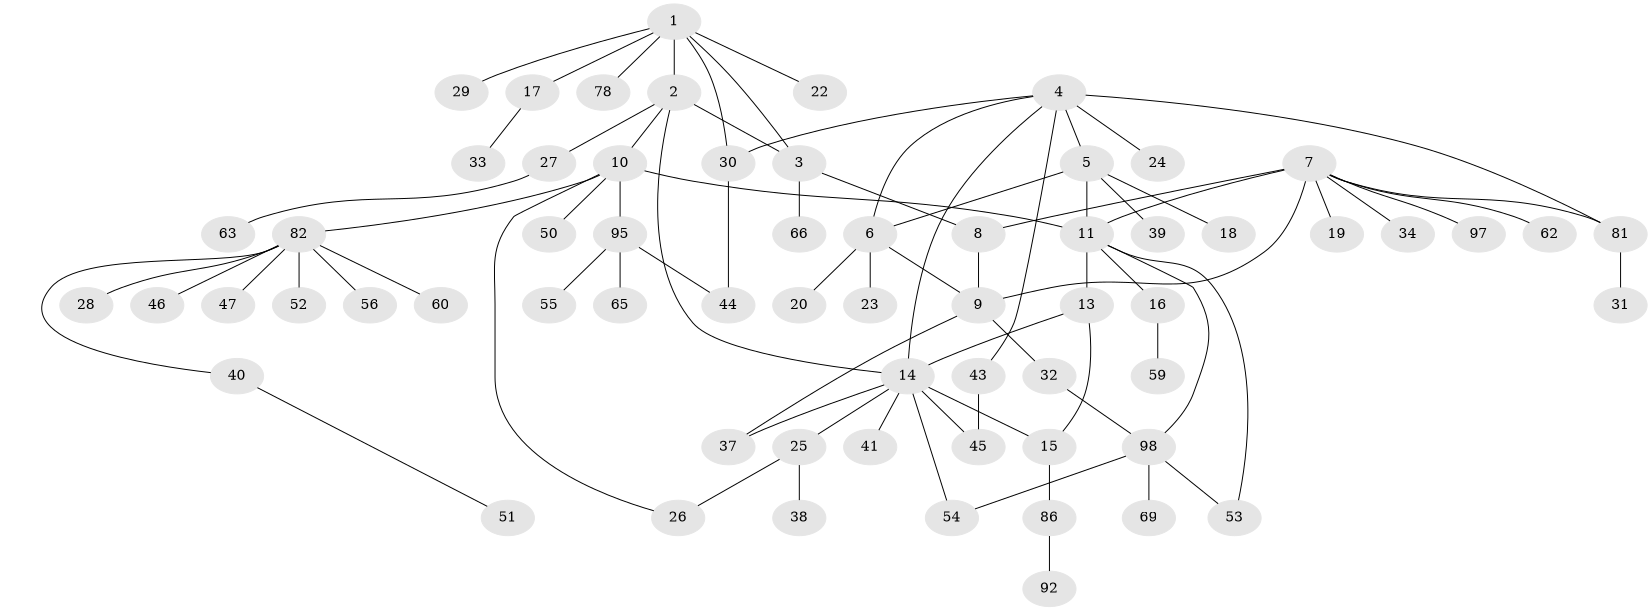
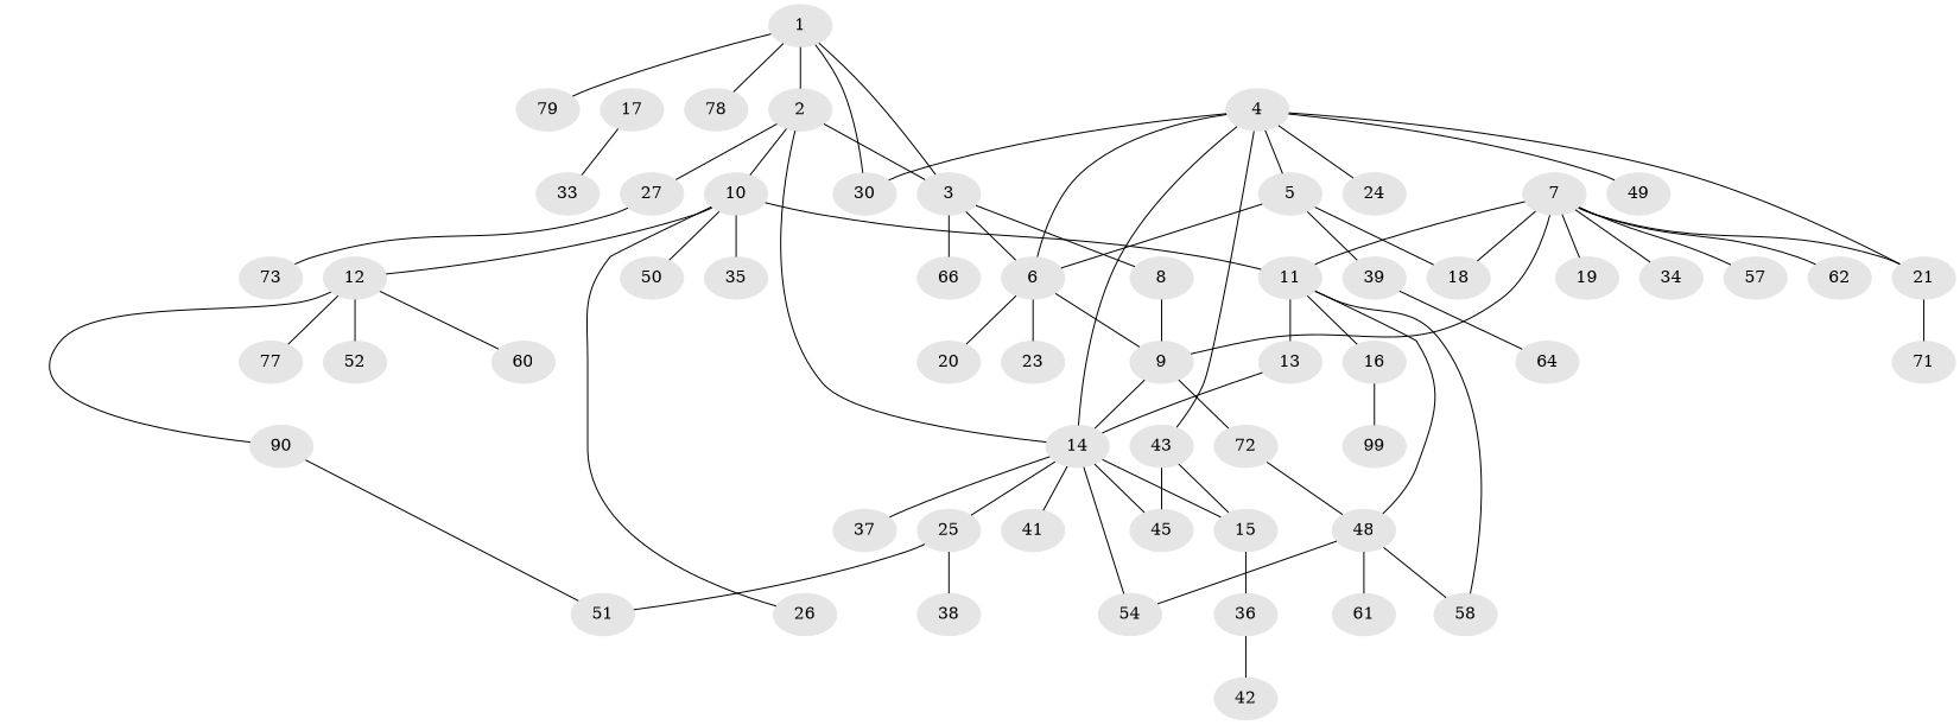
  graph {
    node [color=gray90 style=filled]
    1
    2
    3
    17
-   22
-   29
+   29 [label=79]
    30
    n8 [label=78]
    10
    14
    27
    6
    8
    66
    33
-   44
    11
-   12 [label=82]
+   12
    26
-   35 [label=95]
+   35
    50
    15
    25
    37
    41
    45
    54
-   63
+   63 [label=73]
    9
    20
    23
    4
    5
-   21 [label=81]
+   21
    24
    43
+   49
    18
    39
-   31
+   31 [label=71]
    13
    16
-   48 [label=98]
-   53
-   32
+   48
+   53 [label=58]
+   64
+   32 [label=72]
    7
    19
    34
-   57 [label=97]
+   57
    62
-   28
-   40
-   46
-   47
+   40 [label=90]
+   47 [label=77]
    52
-   56
    60
-   55
-   65
-   59
-   61 [label=69]
+   59 [label=99]
+   61
    51
-   36 [label=86]
+   36
    38
-   42 [label=92]
+   42
    1 -- 2
    1 -- 3
-   1 -- 17
-   1 -- 22
    1 -- 29
    1 -- 30
    1 -- n8
    2 -- 3
    2 -- 10
    2 -- 14
    2 -- 27
+   3 -- 6
    3 -- 8
    3 -- 66
    17 -- 33
-   30 -- 44
    10 -- 11
    10 -- 12
    10 -- 26
    10 -- 35
    10 -- 50
    14 -- 15
    14 -- 25
    14 -- 37
    14 -- 41
    14 -- 45
    14 -- 54
    27 -- 63
    6 -- 9
    6 -- 20
    6 -- 23
    8 -- 9
    11 -- 13
    11 -- 16
    11 -- 48
    11 -- 53
-   12 -- 28
    12 -- 40
-   12 -- 46
    12 -- 47
    12 -- 52
-   12 -- 56
    12 -- 60
-   35 -- 44
-   35 -- 55
-   35 -- 65
    15 -- 36
-   25 -- 26
+   25 -- 51
    25 -- 38
-   9 -- 37
+   9 -- 14
    9 -- 32
    4 -- 30
    4 -- 14
    4 -- 6
    4 -- 5
    4 -- 21
    4 -- 24
    4 -- 43
+   4 -- 49
    5 -- 6
-   5 -- 11
    5 -- 18
    5 -- 39
    21 -- 31
    43 -- 45
+   39 -- 64
    13 -- 14
-   13 -- 15
+   43 -- 15
    16 -- 59
    48 -- 54
    48 -- 53
    48 -- 61
    32 -- 48
-   7 -- 8
+   7 -- 18
    7 -- 11
    7 -- 9
    7 -- 21
    7 -- 19
    7 -- 34
    7 -- 57
    7 -- 62
    40 -- 51
    36 -- 42
  }
